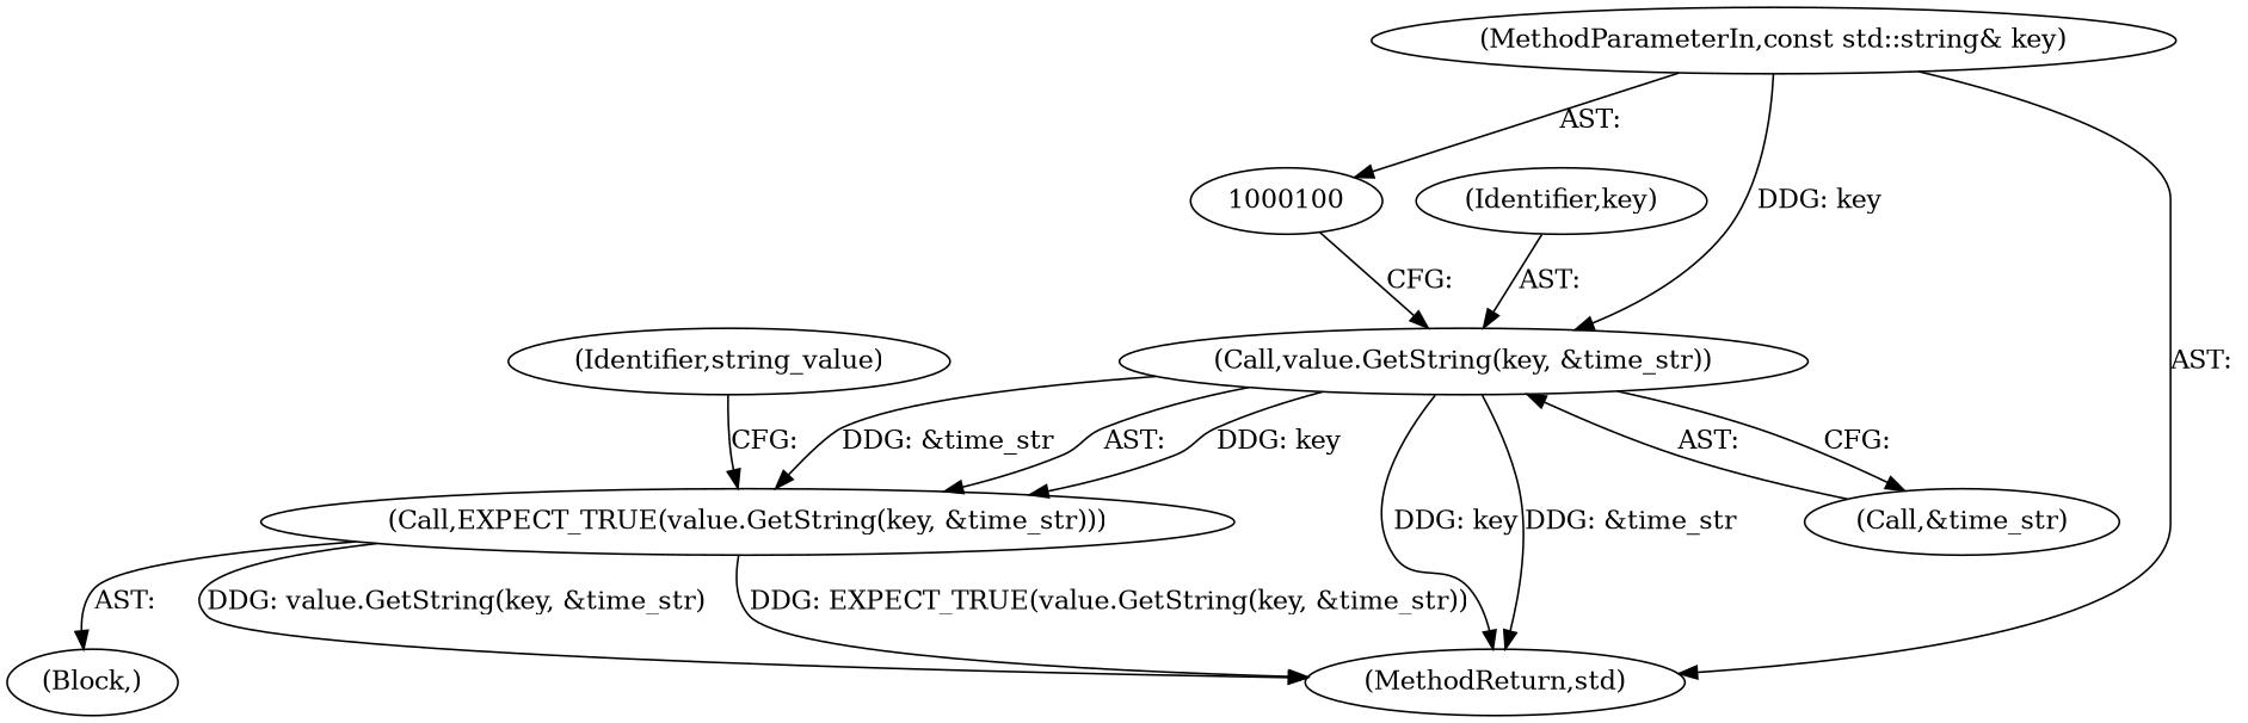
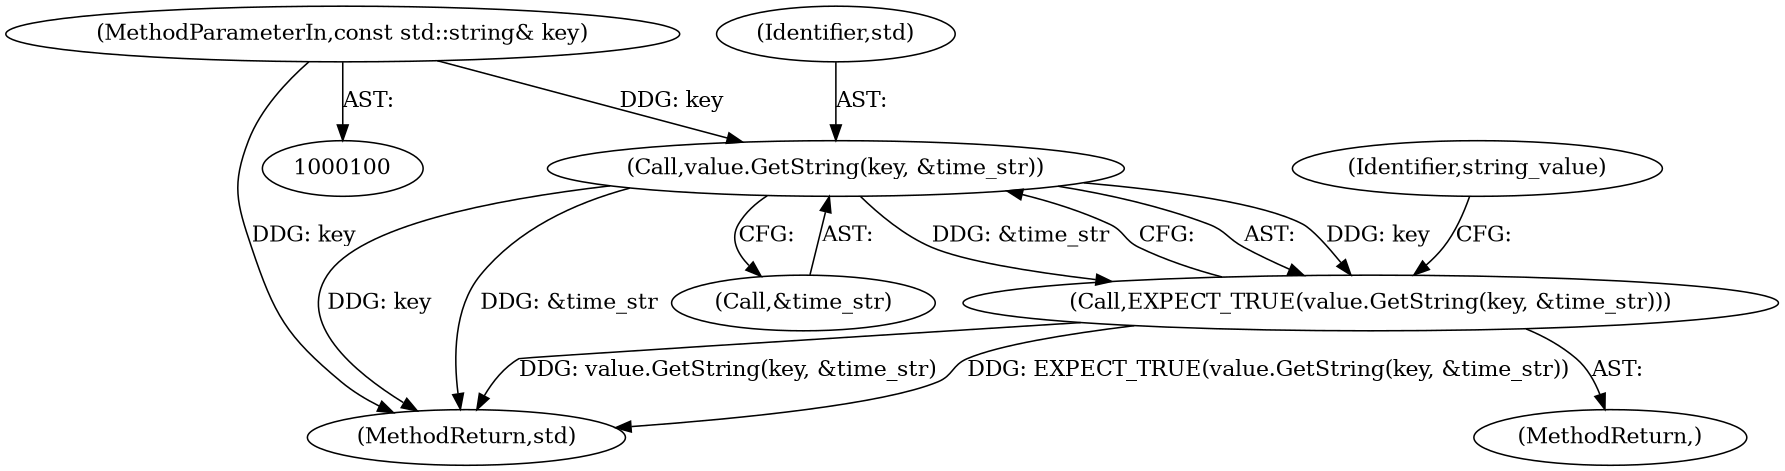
  digraph {
    n1 [label="(Call,value.GetString(key, &time_str))"]
    n2 [label="(Call,EXPECT_TRUE(value.GetString(key, &time_str)))"]
    n3 [label="(MethodReturn,std)"]
    n4 [label="(Call,&time_str)"]
-   n5 [label="(Block,)"]
+   n5 [label="(MethodReturn,)"]
    n6 [label="(MethodParameterIn,const std::string& key)"]
    1000100
-   n8 [label="(Identifier,key)"]
+   n8 [label="(Identifier,std)"]
    n9 [label="(Identifier,string_value)"]
    n1 -> n2 [label="AST: "]
    n1 -> n2 [label="DDG: key"]
    n1 -> n2 [label="DDG: &time_str"]
    n1 -> n3 [label="DDG: key"]
    n1 -> n3 [label="DDG: &time_str"]
    n1 -> n4 [label="CFG: "]
-   1000100 -> n1 [label="CFG: "]
+   n2 -> n1 [label="CFG: "]
    n2 -> n3 [label="DDG: value.GetString(key, &time_str)"]
    n2 -> n3 [label="DDG: EXPECT_TRUE(value.GetString(key, &time_str))"]
    n2 -> n5 [label="AST: "]
    n4 -> n1 [label="AST: "]
    n6 -> n1 [label="DDG: key"]
-   n6 -> n3 [label="AST: "]
+   n6 -> n3 [label="DDG: key"]
    n6 -> 1000100 [label="AST: "]
    n8 -> n1 [label="AST: "]
    n9 -> n2 [label="CFG: "]
  }
